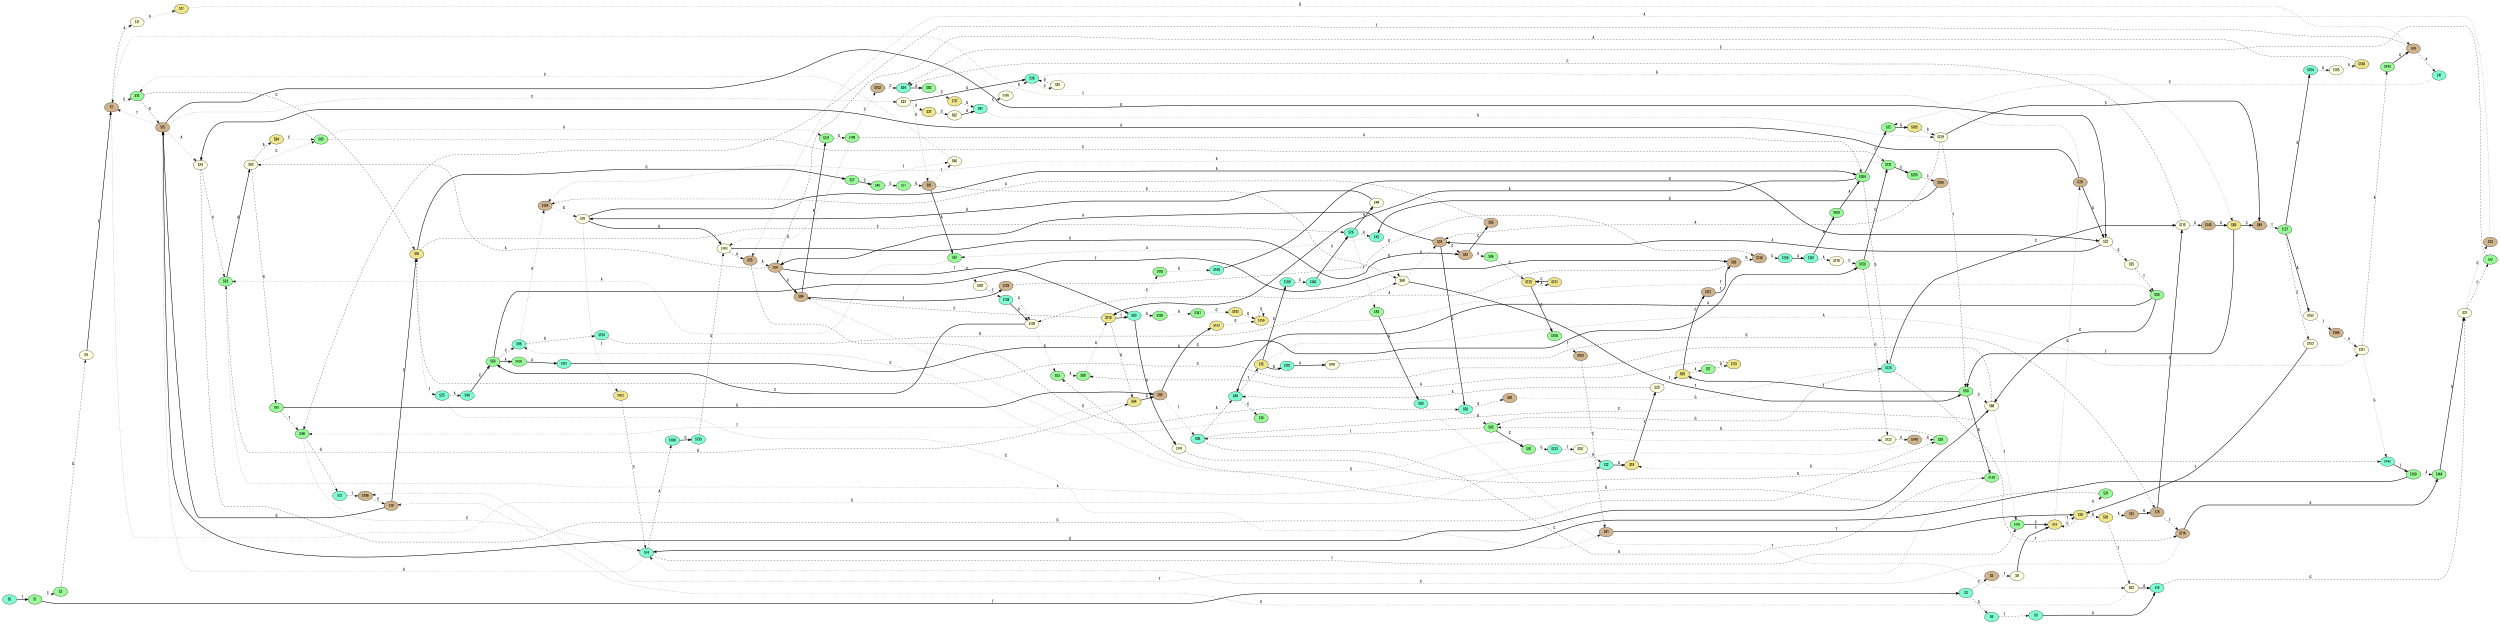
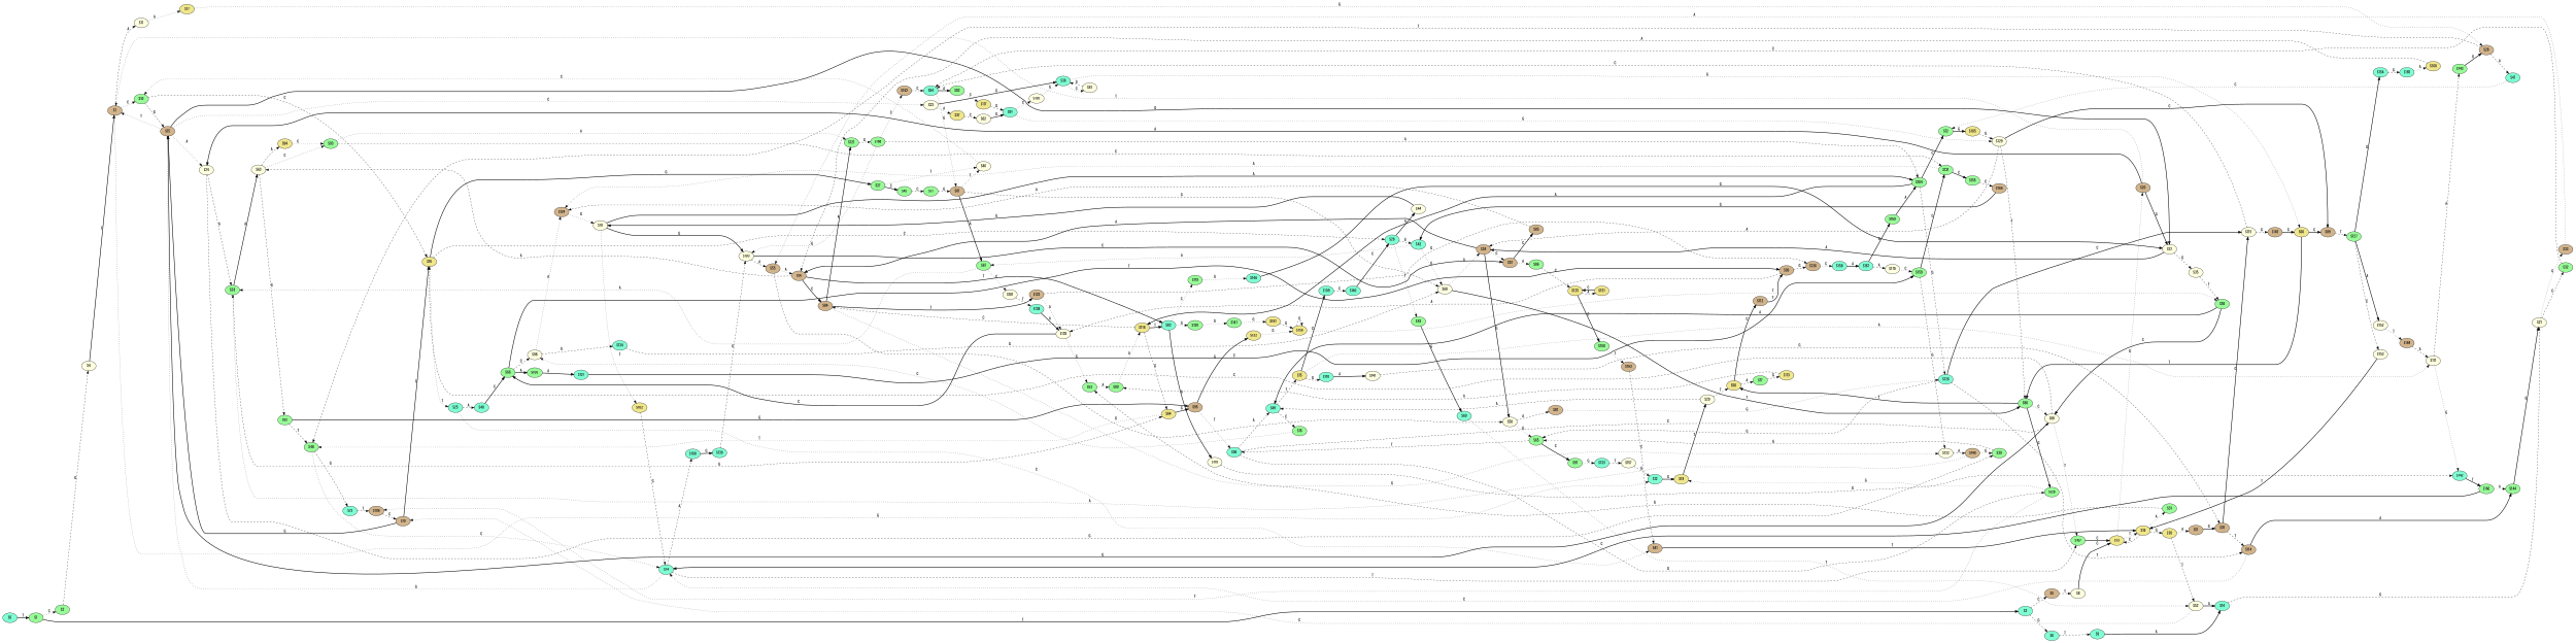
  strict digraph {
    fontname=Oswald
    rankdir=LR
    node [fillcolor=palegreen fontname=Oswald style=filled]
    edge [fontname=Oswald style=dashed]
    S0 [fillcolor=aquamarine]
    S1
    S2
    S3 [fillcolor=aquamarine]
    S4 [fillcolor=lightyellow]
    S5 [fillcolor=tan]
    S6 [fillcolor=aquamarine]
    S7 [fillcolor=tan]
    S8 [fillcolor=lightyellow]
    S9 [fillcolor=aquamarine]
    S10
    S11 [fillcolor=lightyellow]
    S12 [fillcolor=aquamarine]
    S13 [fillcolor=khaki]
    S14 [fillcolor=aquamarine]
    S15 [fillcolor=tan]
    S16 [fillcolor=khaki]
    S17 [fillcolor=khaki]
    S18 [fillcolor=khaki]
    S19 [fillcolor=khaki]
    S20 [fillcolor=tan]
    S21 [fillcolor=lightyellow]
    S22 [fillcolor=lightyellow]
    S23 [fillcolor=lightyellow]
    S24 [fillcolor=lightyellow]
    S25 [fillcolor=aquamarine]
    S26 [fillcolor=aquamarine]
    S27
    S28 [fillcolor=tan]
    S29 [fillcolor=lightyellow]
    S30 [fillcolor=khaki]
    S31
    S32
    S33 [fillcolor=tan]
    S34 [fillcolor=tan]
    S35 [fillcolor=lightyellow]
    S36 [fillcolor=aquamarine]
    S37 [fillcolor=khaki]
    S38
    S39
    S40 [fillcolor=aquamarine]
    S41 [fillcolor=tan]
    S42 [fillcolor=aquamarine]
    S43
    S44 [fillcolor=lightyellow]
    S45
    S46 [fillcolor=lightyellow]
    S47 [fillcolor=aquamarine]
    S48
    S49 [fillcolor=aquamarine]
    S50 [fillcolor=khaki]
    S51 [fillcolor=tan]
    S52 [fillcolor=lightyellow]
    S53
    S54 [fillcolor=aquamarine]
    S55 [fillcolor=tan]
    S56 [fillcolor=tan]
    S57 [fillcolor=tan]
-   S58 [fillcolor=aquamarine]
+   S58 [fillcolor=lightyellow]
    S59
    S60 [fillcolor=khaki]
    S61 [fillcolor=lightyellow]
    S62 [fillcolor=lightyellow]
    S63 [fillcolor=lightyellow]
    S64 [fillcolor=khaki]
    S65
    S66
    S67
    S68 [fillcolor=lightyellow]
    S69 [fillcolor=aquamarine]
    S70 [fillcolor=lightyellow]
    S71
    S72
    S73 [fillcolor=aquamarine]
    S74 [fillcolor=aquamarine]
    S75 [fillcolor=khaki]
    S76
    S77
    S112 [fillcolor=tan]
    S78 [fillcolor=tan]
    S79 [fillcolor=tan]
    S80
    S81 [fillcolor=tan]
    S82
    S83 [fillcolor=aquamarine]
    S84 [fillcolor=tan]
    S85 [fillcolor=tan]
    S86
    S87 [fillcolor=tan]
    S88 [fillcolor=lightyellow]
    S89 [fillcolor=tan]
    S90
    S91 [fillcolor=aquamarine]
    S92
    S93
    S94 [fillcolor=khaki]
    S95 [fillcolor=tan]
    S96 [fillcolor=aquamarine]
    S97
-   S98 [fillcolor=aquamarine]
+   S98 [fillcolor=lightyellow]
    S99 [fillcolor=tan]
    S100
    S101 [fillcolor=lightyellow]
    S102 [fillcolor=khaki]
    S103 [fillcolor=lightyellow]
    S104
    S105 [fillcolor=khaki]
    S106 [fillcolor=tan]
    S107
    S108 [fillcolor=aquamarine]
    S109 [fillcolor=aquamarine]
    S110 [fillcolor=aquamarine]
    S111 [fillcolor=lightyellow]
    S113 [fillcolor=khaki]
    S114 [fillcolor=tan]
    S115 [fillcolor=lightyellow]
    S116 [fillcolor=khaki]
    S117 [fillcolor=khaki]
    S118 [fillcolor=lightyellow]
    S119
    S120
    S121
    S122 [fillcolor=lightyellow]
    S123 [fillcolor=tan]
    S124 [fillcolor=tan]
    S125 [fillcolor=khaki]
    S126 [fillcolor=aquamarine]
    S127
    S128
    S129 [fillcolor=lightyellow]
    S130 [fillcolor=lightyellow]
    S131
    S132 [fillcolor=khaki]
    S133 [fillcolor=aquamarine]
    S134 [fillcolor=aquamarine]
    S135 [fillcolor=lightyellow]
    S136 [fillcolor=tan]
    S137 [fillcolor=aquamarine]
    S138 [fillcolor=aquamarine]
    S139 [fillcolor=aquamarine]
    S140 [fillcolor=aquamarine]
    S141 [fillcolor=lightyellow]
    S142 [fillcolor=aquamarine]
    S143
    S144
    S145 [fillcolor=tan]
    S146 [fillcolor=aquamarine]
    S147
    n149 [label=S188]
    S149 [fillcolor=tan]
    S150
    S151 [fillcolor=khaki]
    S152 [fillcolor=lightyellow]
    S153 [fillcolor=lightyellow]
    S154 [fillcolor=aquamarine]
-   S155 [label=S255]
+   S155
    S156 [fillcolor=khaki]
    S157 [fillcolor=lightyellow]
    S158 [fillcolor=aquamarine]
    S159
    S160
    S161 [fillcolor=khaki]
    S162 [fillcolor=tan]
    S163 [fillcolor=tan]
    S164 [fillcolor=tan]
-   S165 [fillcolor=lightyellow]
+   S165 [fillcolor=aquamarine]
    S166 [fillcolor=tan]
    S167 [fillcolor=aquamarine]
    S168 [fillcolor=khaki]
    S169
    S170 [fillcolor=lightyellow]
    S0 -> S1 [label=T style=bold]
    S1 -> S2 [label=C style=dotted]
    S1 -> S3 [label=T style=bold]
    S2 -> S4 [label=G]
    S3 -> S5 [label=C]
    S3 -> S6 [label=G]
    S4 -> S7 [label=T style=bold]
    S5 -> S8 [label=T]
    S6 -> S9 [label=T]
    S7 -> S10 [label=C style=dotted]
    S7 -> S11 [label=A]
    S7 -> S12 [label=G style=dotted]
    S8 -> S13 [label=C style=bold]
    S9 -> S14 [label=A style=bold]
    S10 -> S15 [label=G]
    S10 -> S16 [label=C]
    S11 -> S17 [label=A style=dotted]
    S12 -> S18 [label=G style=bold]
    S13 -> S19 [label=T style=dotted]
    S13 -> S20 [label=G style=dotted]
    S14 -> S21 [label=G]
    S15 -> S7 [label=T style=dotted]
    S15 -> S22 [label=G style=bold]
    S15 -> S23 [label=C style=dotted]
    S15 -> S24 [label=A style=dotted]
    S16 -> S25 [label=T style=dotted]
    S16 -> S26 [label=C]
    S16 -> S27 [label=G style=bold]
    S17 -> S28 [label=G style=dotted]
    S18 -> S29 [label=T style=bold]
    S19 -> S13 [label=C]
    S19 -> S30 [label=G]
    S19 -> S31 [label=A style=dotted]
    S20 -> S7 [label=T style=dotted]
    S20 -> S22 [label=G style=bold]
    S20 -> S24 [label=A style=bold]
    S21 -> S32 [label=C]
    S21 -> S33 [label=G style=dotted]
    S22 -> S34 [label=A style=bold]
    S22 -> S35 [label=G]
    S23 -> S36 [label=G style=bold]
    S23 -> S37 [label=A style=dotted]
    S24 -> S38 [label=A]
    S24 -> S39 [label=G]
    S25 -> S40 [label=A]
    S25 -> S41 [label=C style=dotted]
    S26 -> S42 [label=G]
    S26 -> S43 [label=T style=dotted]
    S26 -> S44 [label=A style=bold]
    S27 -> S45 [label=C style=bold]
    S27 -> S46 [label=T style=dotted]
    S28 -> S47 [label=A]
    S28 -> S48 [label=T]
    S29 -> S49 [label=A]
    S29 -> S50 [label=T]
    S30 -> S51 [label=A style=dotted]
    S30 -> S52 [label=T]
    S31 -> S53 [label=G]
    S32 -> S54 [label=C]
    S33 -> S55 [label=A style=dotted]
    S34 -> S56 [label=A style=bold]
    S34 -> S57 [label=C style=dotted]
    S34 -> S58 [label=G style=bold]
    S35 -> S59 [label=T]
    S36 -> S60 [label=G style=dotted]
    S36 -> S61 [label=C style=dotted]
    S37 -> S62 [label=C]
    S38 -> S63 [label=A style=bold]
    S38 -> S64 [label=G]
    S39 -> S65 [label=G]
    S40 -> S66 [label=C style=bold]
    S41 -> S19 [label=T style=bold]
    S42 -> S67 [label=A style=dotted]
    S42 -> S68 [label=G style=dotted]
    S43 -> S69 [label=G style=bold]
    S44 -> S70 [label=G style=bold]
    S45 -> S71 [label=C]
    S46 -> S10 [label=C style=dotted]
    S47 -> S72 [label=C style=dotted]
    S48 -> S73 [label=G]
    S48 -> S74 [label=C style=dotted]
    S49 -> S75 [label=T]
    S49 -> S76 [label=C]
    S50 -> S77 [label=A]
    S50 -> S112 [label=C style=bold]
    S51 -> S78 [label=G style=bold]
    S52 -> S14 [label=A style=bold]
    S52 -> S79 [label=C style=dotted]
    S53 -> S80 [label=A style=dotted]
    S54 -> S81 [label=G style=dotted]
    S54 -> S82 [label=A style=bold]
    S55 -> S56 [label=A style=dotted]
    S55 -> S58 [label=G]
    S56 -> S63 [label=A]
    S56 -> S83 [label=T style=bold]
    S56 -> S84 [label=C style=bold]
    S57 -> S85 [label=C style=bold]
    S57 -> S86 [label=A style=dotted]
    S58 -> S65 [label=G style=dotted]
    S58 -> S87 [label=A]
    S59 -> S49 [label=A style=bold]
    S59 -> S88 [label=C style=bold]
    S60 -> S89 [label=C style=bold]
    S60 -> S90 [label=T style=bold]
    S61 -> S36 [label=G]
    S62 -> S91 [label=G style=bold]
    S63 -> S92 [label=G]
    S63 -> S93 [label=C style=dotted]
    S63 -> S94 [label=A]
    S64 -> S48 [label=T style=dotted]
    S64 -> S95 [label=G style=bold]
    S65 -> S96 [label=T]
    S65 -> S97 [label=C style=bold]
    S66 -> S98 [label=C]
    S66 -> S99 [label=T style=bold]
    S66 -> S100 [label=A style=bold]
    S67 -> S38 [label=A style=dotted]
    S67 -> S101 [label=C style=dotted]
    S68 -> S34 [label=A style=dotted]
    S68 -> S90 [label=T style=bold]
    S69 -> S52 [label=T style=dotted]
    S70 -> S102 [label=T style=dotted]
    S70 -> S103 [label=G style=bold]
    S70 -> S104 [label=A style=bold]
    S71 -> S81 [label=G]
    S72 -> S105 [label=G style=bold]
    S73 -> S106 [label=T]
    S74 -> S15 [label=G style=dotted]
    S74 -> S107 [label=T]
    S74 -> S108 [label=A]
    S75 -> S109 [label=C style=bold]
-   S75 -> S110 [label=G style=bold]
+   S75 -> S110 [label=G]
    S75 -> S111 [label=A style=dotted]
    S76 -> S98 [label=C style=dotted]
    S77 -> S113 [label=G]
    S112 -> S99 [label=T style=bold]
    S78 -> S114 [label=T]
    S78 -> S115 [label=C style=bold]
    S79 -> S15 [label=G style=bold]
    S79 -> S16 [label=C style=bold]
    S80 -> S116 [label=A style=dotted]
    S81 -> S46 [label=T style=dotted]
    S81 -> S67 [label=A style=bold]
    S81 -> S68 [label=G]
    S82 -> S117 [label=C style=dotted]
    S83 -> S118 [label=A style=bold]
    S83 -> S119 [label=C style=dotted]
    S83 -> S120 [label=G style=dotted]
    S84 -> S121 [label=A style=bold]
    S84 -> S122 [label=G style=dotted]
    S84 -> S123 [label=T style=bold]
    S85 -> S124 [label=A]
    S86 -> S125 [label=C]
    S87 -> S126 [label=G style=dotted]
    S88 -> S15 [label=G style=bold]
    S88 -> S16 [label=C]
    S88 -> S107 [label=T style=dotted]
    S89 -> S127 [label=T]
    S90 -> S50 [label=T style=bold]
    S90 -> S88 [label=C style=dotted]
    S90 -> S128 [label=G style=bold]
    S91 -> S129 [label=G style=dotted]
    S91 -> S130 [label=C style=dotted]
    S92 -> S48 [label=T]
    S92 -> S95 [label=G style=bold]
    S93 -> S121 [label=A style=dotted]
    S93 -> S131 [label=C]
    S94 -> S93 [label=C style=dotted]
    S95 -> S96 [label=T style=dotted]
    S95 -> S132 [label=G style=bold]
    S96 -> S49 [label=A]
    S96 -> S88 [label=C]
    S96 -> S128 [label=G]
    S97 -> S133 [label=G style=dotted]
    S98 -> S124 [label=A style=dotted]
    S98 -> S134 [label=G]
    S99 -> S135 [label=A]
    S99 -> S136 [label=G]
    S100 -> S137 [label=A style=bold]
    S101 -> S138 [label=T]
    S102 -> S74 [label=C]
    S103 -> S55 [label=A]
    S103 -> S57 [label=C style=bold]
    S104 -> S72 [label=C style=bold]
    S104 -> S116 [label=A style=bold]
    S104 -> S126 [label=G]
    S105 -> S129 [label=G]
    S106 -> S79 [label=C]
    S107 -> S13 [label=C style=bold]
    S108 -> S139 [label=G style=bold]
    S109 -> S140 [label=C]
    S110 -> S141 [label=A style=bold]
    S111 -> S142 [label=G style=dotted]
    S111 -> S143 [label=A]
    S113 -> S80 [label=A]
    S114 -> S74 [label=C style=dotted]
    S114 -> S144 [label=A style=bold]
    S115 -> S54 [label=C]
    S115 -> S145 [label=G]
    S116 -> S64 [label=G]
    S116 -> S83 [label=T style=bold]
    S116 -> S84 [label=C]
    S117 -> S91 [label=G]
    S118 -> S142 [label=G]
    S119 -> S146 [label=G style=dotted]
    S120 -> S147 [label=G style=dotted]
    S121 -> n149 [label=G]
    S122 -> S149 [label=A]
    S123 -> S135 [label=A style=dotted]
    S123 -> S136 [label=G]
    S124 -> S70 [label=G style=dotted]
    S125 -> S150 [label=C style=bold]
    S125 -> S151 [label=A]
    S126 -> S65 [label=G]
    S126 -> S114 [label=T]
    S126 -> S115 [label=C style=bold]
    S127 -> S152 [label=A style=bold]
    S127 -> S153 [label=C]
    S127 -> S154 [label=G style=bold]
    S128 -> S18 [label=G style=dotted]
    S128 -> S106 [label=T style=dotted]
    S129 -> S34 [label=A]
    S129 -> S89 [label=C style=bold]
    S129 -> S90 [label=T]
    S130 -> S36 [label=G style=dotted]
    S131 -> S124 [label=A style=dotted]
    S131 -> S155 [label=C style=bold]
    S132 -> S156 [label=G style=dotted]
    S133 -> S157 [label=T]
    S134 -> S68 [label=G]
    S135 -> S53 [label=G style=dotted]
    S135 -> S66 [label=C style=bold]
    S136 -> S158 [label=C style=dotted]
    S137 -> S159 [label=C style=bold]
    S138 -> S135 [label=A style=bold]
    S139 -> S103 [label=G]
    S140 -> S26 [label=C style=bold]
    S141 -> S78 [label=G]
    S142 -> S160 [label=T style=bold]
    S143 -> S28 [label=G style=bold]
    S144 -> S21 [label=G style=bold]
    S145 -> S60 [label=G style=bold]
    S146 -> S22 [label=G style=bold]
    S147 -> S161 [label=G style=dotted]
    n149 -> S103 [label=G style=dotted]
    n149 -> S104 [label=A]
    n149 -> S162 [label=C style=dotted]
    S149 -> S38 [label=A style=dotted]
    S149 -> S39 [label=G style=dotted]
    S150 -> S163 [label=T style=dotted]
    S151 -> S125 [label=C style=bold]
    S152 -> S164 [label=T style=dotted]
    S153 -> S19 [label=T style=bold]
    S154 -> S165 [label=G]
    S155 -> S166 [label=C]
    S156 -> S59 [label=T style=dotted]
    S156 -> S156 [label=G]
    S157 -> S12 [label=G]
    S158 -> S167 [label=A style=bold]
    S159 -> S122 [label=G]
    S159 -> S131 [label=C style=bold]
    S160 -> S74 [label=C style=bold]
    S160 -> S144 [label=A style=dotted]
    S161 -> S156 [label=G]
    S162 -> S54 [label=C]
    S163 -> S41 [label=C]
    S164 -> S111 [label=A]
    S165 -> S168 [label=A style=dotted]
    S166 -> S42 [label=G style=bold]
    S167 -> S169 [label=G style=bold]
    S167 -> S170 [label=A]
    S168 -> S56 [label=A]
    S169 -> S104 [label=A style=bold]
    S170 -> S159 [label=C style=dotted]
  }
